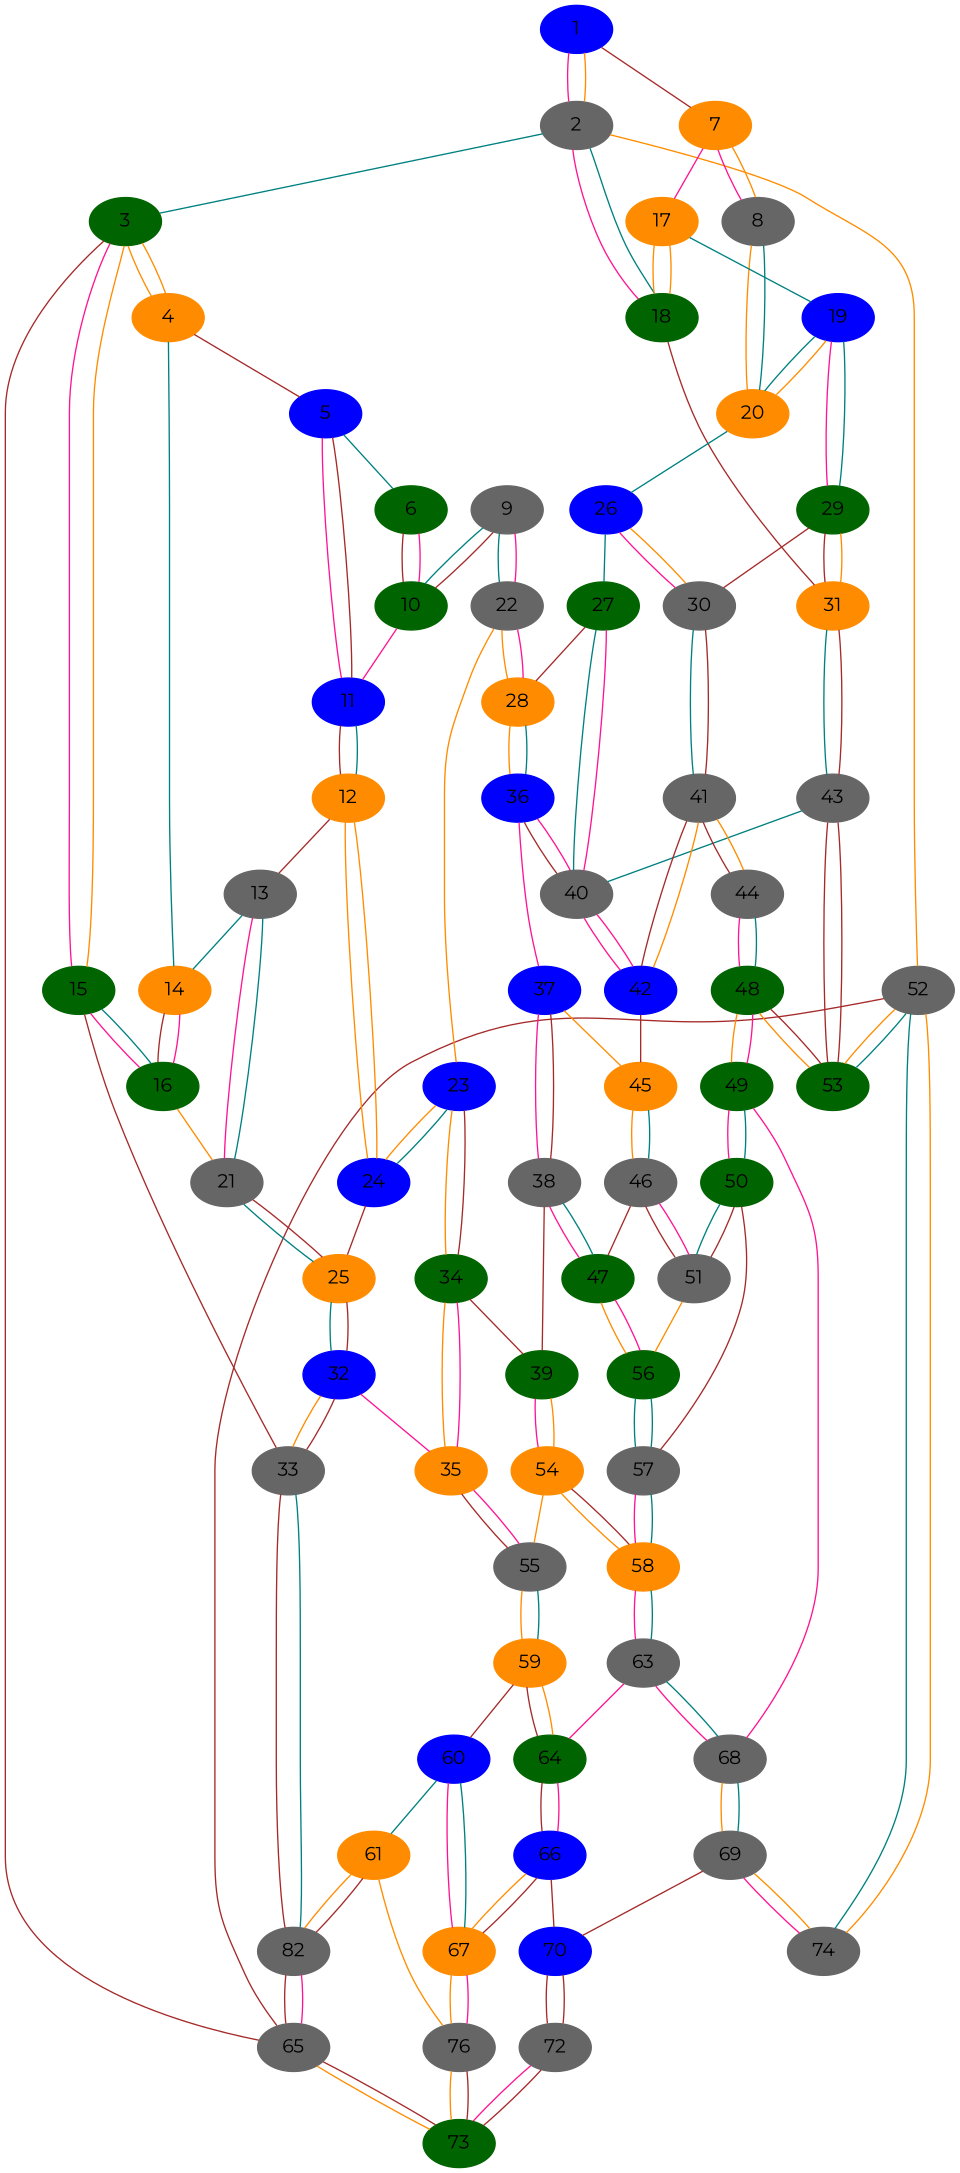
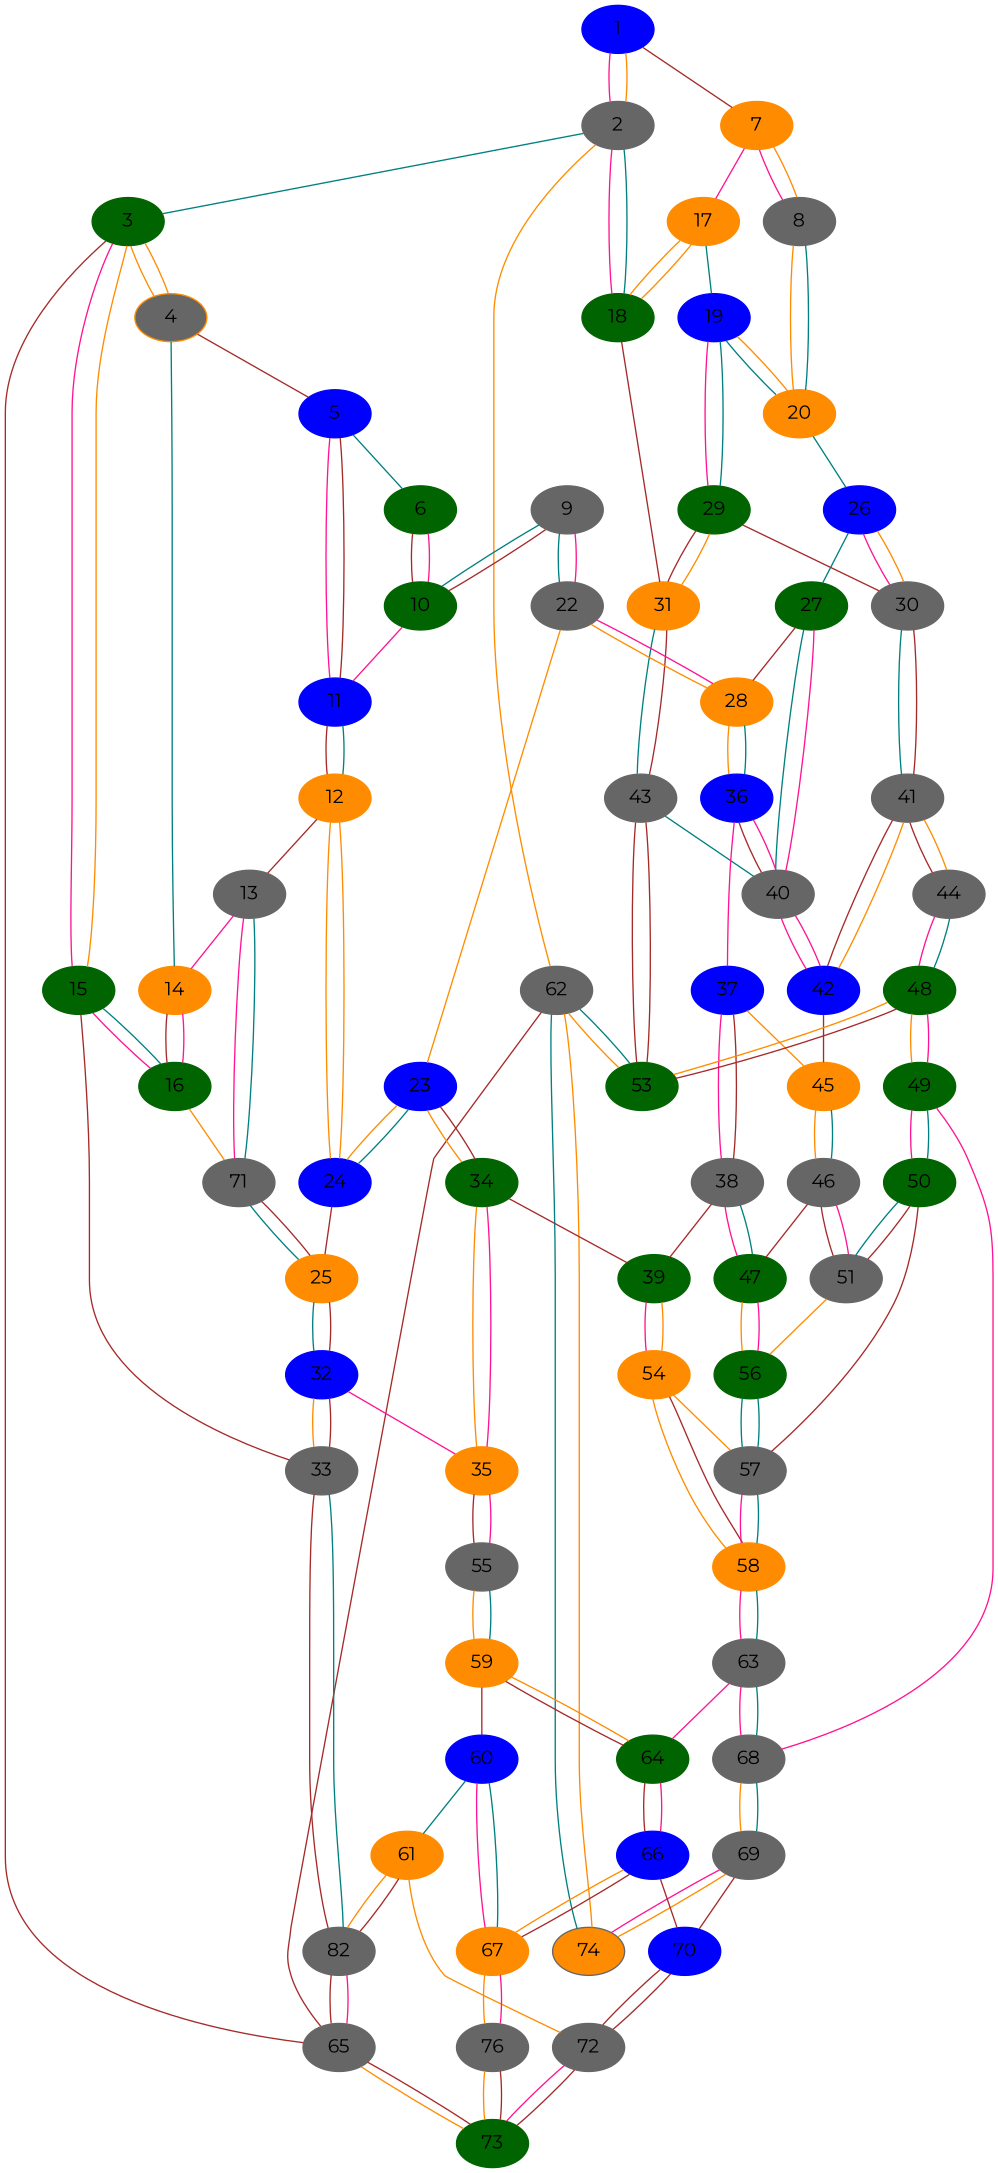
  graph {
    fontname=Montserrat
    node [color=gray40 fontname=Montserrat style=filled]
    edge [color=brown fontname=Montserrat]
    1 [color=blue]
    2
    7 [color=darkorange]
    3 [color=darkgreen]
    18 [color=darkgreen]
-   52
+   52 [label=62]
    8
    17 [color=darkorange]
-   4 [color=darkorange]
+   4 [color=darkorange fillcolor=gray40]
    15 [color=darkgreen]
    65
    31 [color=darkorange]
    53 [color=darkgreen]
-   74
+   74 [fillcolor=darkorange]
    5 [color=blue]
    14 [color=darkorange]
    16 [color=darkgreen]
    33
    73 [color=darkgreen]
    6 [color=darkgreen]
    11 [color=blue]
    10 [color=darkgreen]
    12 [color=darkorange]
    20 [color=darkorange]
    19 [color=blue]
    9
    22
    26 [color=blue]
    23 [color=blue]
    28 [color=darkorange]
    13
    24 [color=blue]
-   21
+   21 [label=71]
    25 [color=darkorange]
    n35 [label=82]
    29 [color=darkgreen]
    43
    30
    27 [color=darkgreen]
    32 [color=blue]
    34 [color=darkgreen]
    36 [color=blue]
    35 [color=darkorange]
    39 [color=darkgreen]
    40
    41
    42 [color=blue]
    37 [color=blue]
    44
    55
    54 [color=darkorange]
    59 [color=darkorange]
    38
    45 [color=darkorange]
    47 [color=darkgreen]
    46
    56 [color=darkgreen]
    58 [color=darkorange]
    48 [color=darkgreen]
    49 [color=darkgreen]
    51
    57
    50 [color=darkgreen]
    68
    69
    63
    60 [color=blue]
    64 [color=darkgreen]
    61 [color=darkorange]
    67 [color=darkorange]
    66 [color=blue]
    n72 [label=76]
    70 [color=blue]
    72
    1 -- 2 [color=deeppink]
    1 -- 2 [color=darkorange]
    1 -- 7
    2 -- 3 [color=teal]
    2 -- 18 [color=deeppink]
    2 -- 18 [color=teal]
    2 -- 52 [color=darkorange]
    7 -- 8 [color=deeppink]
    7 -- 8 [color=darkorange]
    7 -- 17 [color=deeppink]
    3 -- 4 [color=darkorange]
    3 -- 4 [color=darkorange]
    3 -- 15 [color=deeppink]
    3 -- 15 [color=darkorange]
    3 -- 65
    18 -- 31
    52 -- 65
    52 -- 53 [color=darkorange]
    52 -- 53 [color=teal]
    52 -- 74 [color=teal]
    52 -- 74 [color=darkorange]
    8 -- 20 [color=darkorange]
    8 -- 20 [color=teal]
    17 -- 18 [color=darkorange]
    17 -- 18 [color=darkorange]
    17 -- 19 [color=teal]
    4 -- 5
    4 -- 14 [color=teal]
    15 -- 16 [color=deeppink]
    15 -- 16 [color=teal]
    15 -- 33
    65 -- 73 [color=darkorange]
    65 -- 73
    31 -- 43 [color=teal]
    31 -- 43
    5 -- 6 [color=teal]
    5 -- 11 [color=deeppink]
    5 -- 11
    14 -- 16
    14 -- 16 [color=deeppink]
    16 -- 21 [color=darkorange]
    33 -- n35
    33 -- n35 [color=teal]
    6 -- 10
    6 -- 10 [color=deeppink]
    11 -- 12
    11 -- 12 [color=teal]
    10 -- 11 [color=deeppink]
    12 -- 13
    12 -- 24 [color=darkorange]
    12 -- 24 [color=darkorange]
    20 -- 26 [color=teal]
    19 -- 20 [color=teal]
    19 -- 20 [color=darkorange]
    19 -- 29 [color=deeppink]
    19 -- 29 [color=teal]
    9 -- 10 [color=teal]
    9 -- 10
    9 -- 22 [color=teal]
    9 -- 22 [color=deeppink]
    22 -- 23 [color=darkorange]
    22 -- 28 [color=darkorange]
    22 -- 28 [color=deeppink]
    26 -- 30 [color=deeppink]
    26 -- 30 [color=darkorange]
    26 -- 27 [color=teal]
    23 -- 24 [color=darkorange]
    23 -- 24 [color=teal]
    23 -- 34 [color=darkorange]
    23 -- 34
    28 -- 36 [color=darkorange]
    28 -- 36 [color=teal]
-   13 -- 14 [color=teal]
+   13 -- 14 [color=deeppink]
    13 -- 21 [color=deeppink]
    13 -- 21 [color=teal]
    24 -- 25
    21 -- 25 [color=teal]
    21 -- 25
    25 -- 32 [color=teal]
    25 -- 32
    n35 -- 65
    n35 -- 65 [color=deeppink]
    29 -- 31
    29 -- 31 [color=darkorange]
    29 -- 30
    43 -- 53
    43 -- 53
    43 -- 40 [color=teal]
    30 -- 41 [color=teal]
    30 -- 41
    27 -- 28
    27 -- 40 [color=teal]
    27 -- 40 [color=deeppink]
    32 -- 33 [color=darkorange]
    32 -- 33
    32 -- 35 [color=deeppink]
    34 -- 35 [color=darkorange]
    34 -- 35 [color=deeppink]
    34 -- 39
    36 -- 40
    36 -- 40 [color=deeppink]
    36 -- 37 [color=deeppink]
    35 -- 55
    35 -- 55 [color=deeppink]
    39 -- 54 [color=deeppink]
    39 -- 54 [color=darkorange]
    40 -- 42 [color=deeppink]
    40 -- 42 [color=deeppink]
    41 -- 42
    41 -- 42 [color=darkorange]
    41 -- 44
    41 -- 44 [color=darkorange]
    42 -- 45
    37 -- 38 [color=deeppink]
    37 -- 38
    37 -- 45 [color=darkorange]
    44 -- 48 [color=deeppink]
    44 -- 48 [color=teal]
    55 -- 59 [color=darkorange]
    55 -- 59 [color=teal]
-   54 -- 55 [color=darkorange]
+   54 -- 57 [color=darkorange]
    54 -- 58 [color=darkorange]
    54 -- 58
    59 -- 60
    59 -- 64
    59 -- 64 [color=darkorange]
    38 -- 39
    38 -- 47 [color=deeppink]
    38 -- 47 [color=teal]
    45 -- 46 [color=darkorange]
    45 -- 46 [color=teal]
    47 -- 56 [color=darkorange]
    47 -- 56 [color=deeppink]
    46 -- 47
    46 -- 51
    46 -- 51 [color=deeppink]
    56 -- 57 [color=teal]
    56 -- 57 [color=teal]
    58 -- 63 [color=deeppink]
    58 -- 63 [color=teal]
    48 -- 53 [color=darkorange]
    48 -- 53
    48 -- 49 [color=darkorange]
    48 -- 49 [color=deeppink]
    49 -- 50 [color=deeppink]
    49 -- 50 [color=teal]
    49 -- 68 [color=deeppink]
    51 -- 56 [color=darkorange]
    57 -- 58 [color=deeppink]
    57 -- 58 [color=teal]
    50 -- 51 [color=teal]
    50 -- 51
    50 -- 57
    68 -- 69 [color=darkorange]
    68 -- 69 [color=teal]
    69 -- 74 [color=deeppink]
    69 -- 74 [color=darkorange]
    69 -- 70
    63 -- 68 [color=deeppink]
    63 -- 68 [color=teal]
    63 -- 64 [color=deeppink]
    60 -- 61 [color=teal]
    60 -- 67 [color=deeppink]
    60 -- 67 [color=teal]
    64 -- 66
    64 -- 66 [color=deeppink]
    61 -- n35 [color=darkorange]
    61 -- n35
-   61 -- n72 [color=darkorange]
+   61 -- 72 [color=darkorange]
    67 -- n72 [color=darkorange]
    67 -- n72 [color=deeppink]
    66 -- 67 [color=darkorange]
    66 -- 67
    66 -- 70
    n72 -- 73 [color=darkorange]
    n72 -- 73
    70 -- 72
    70 -- 72
    72 -- 73 [color=deeppink]
    72 -- 73
  }
